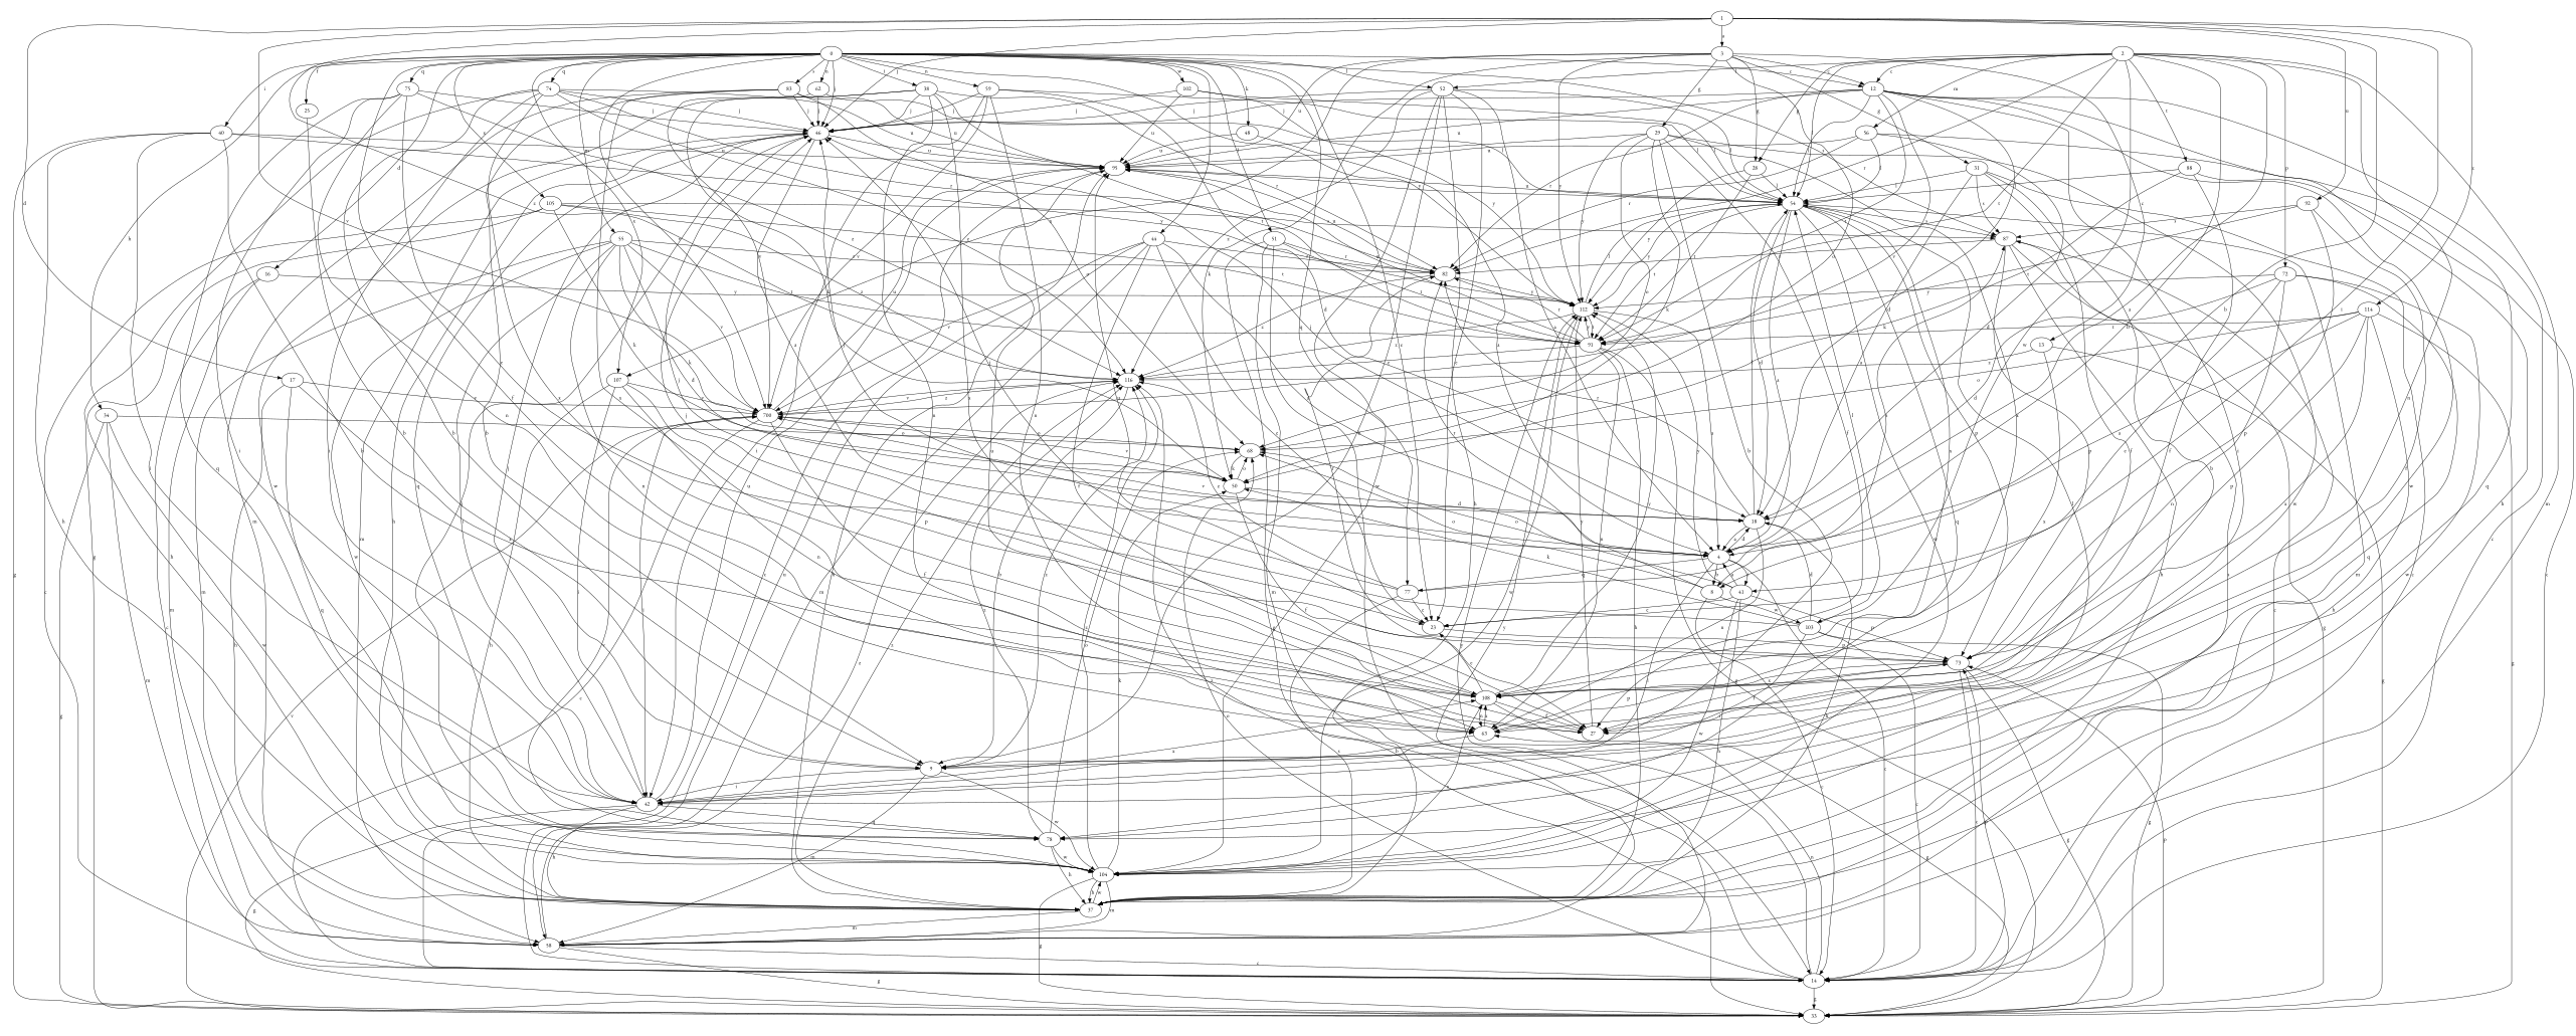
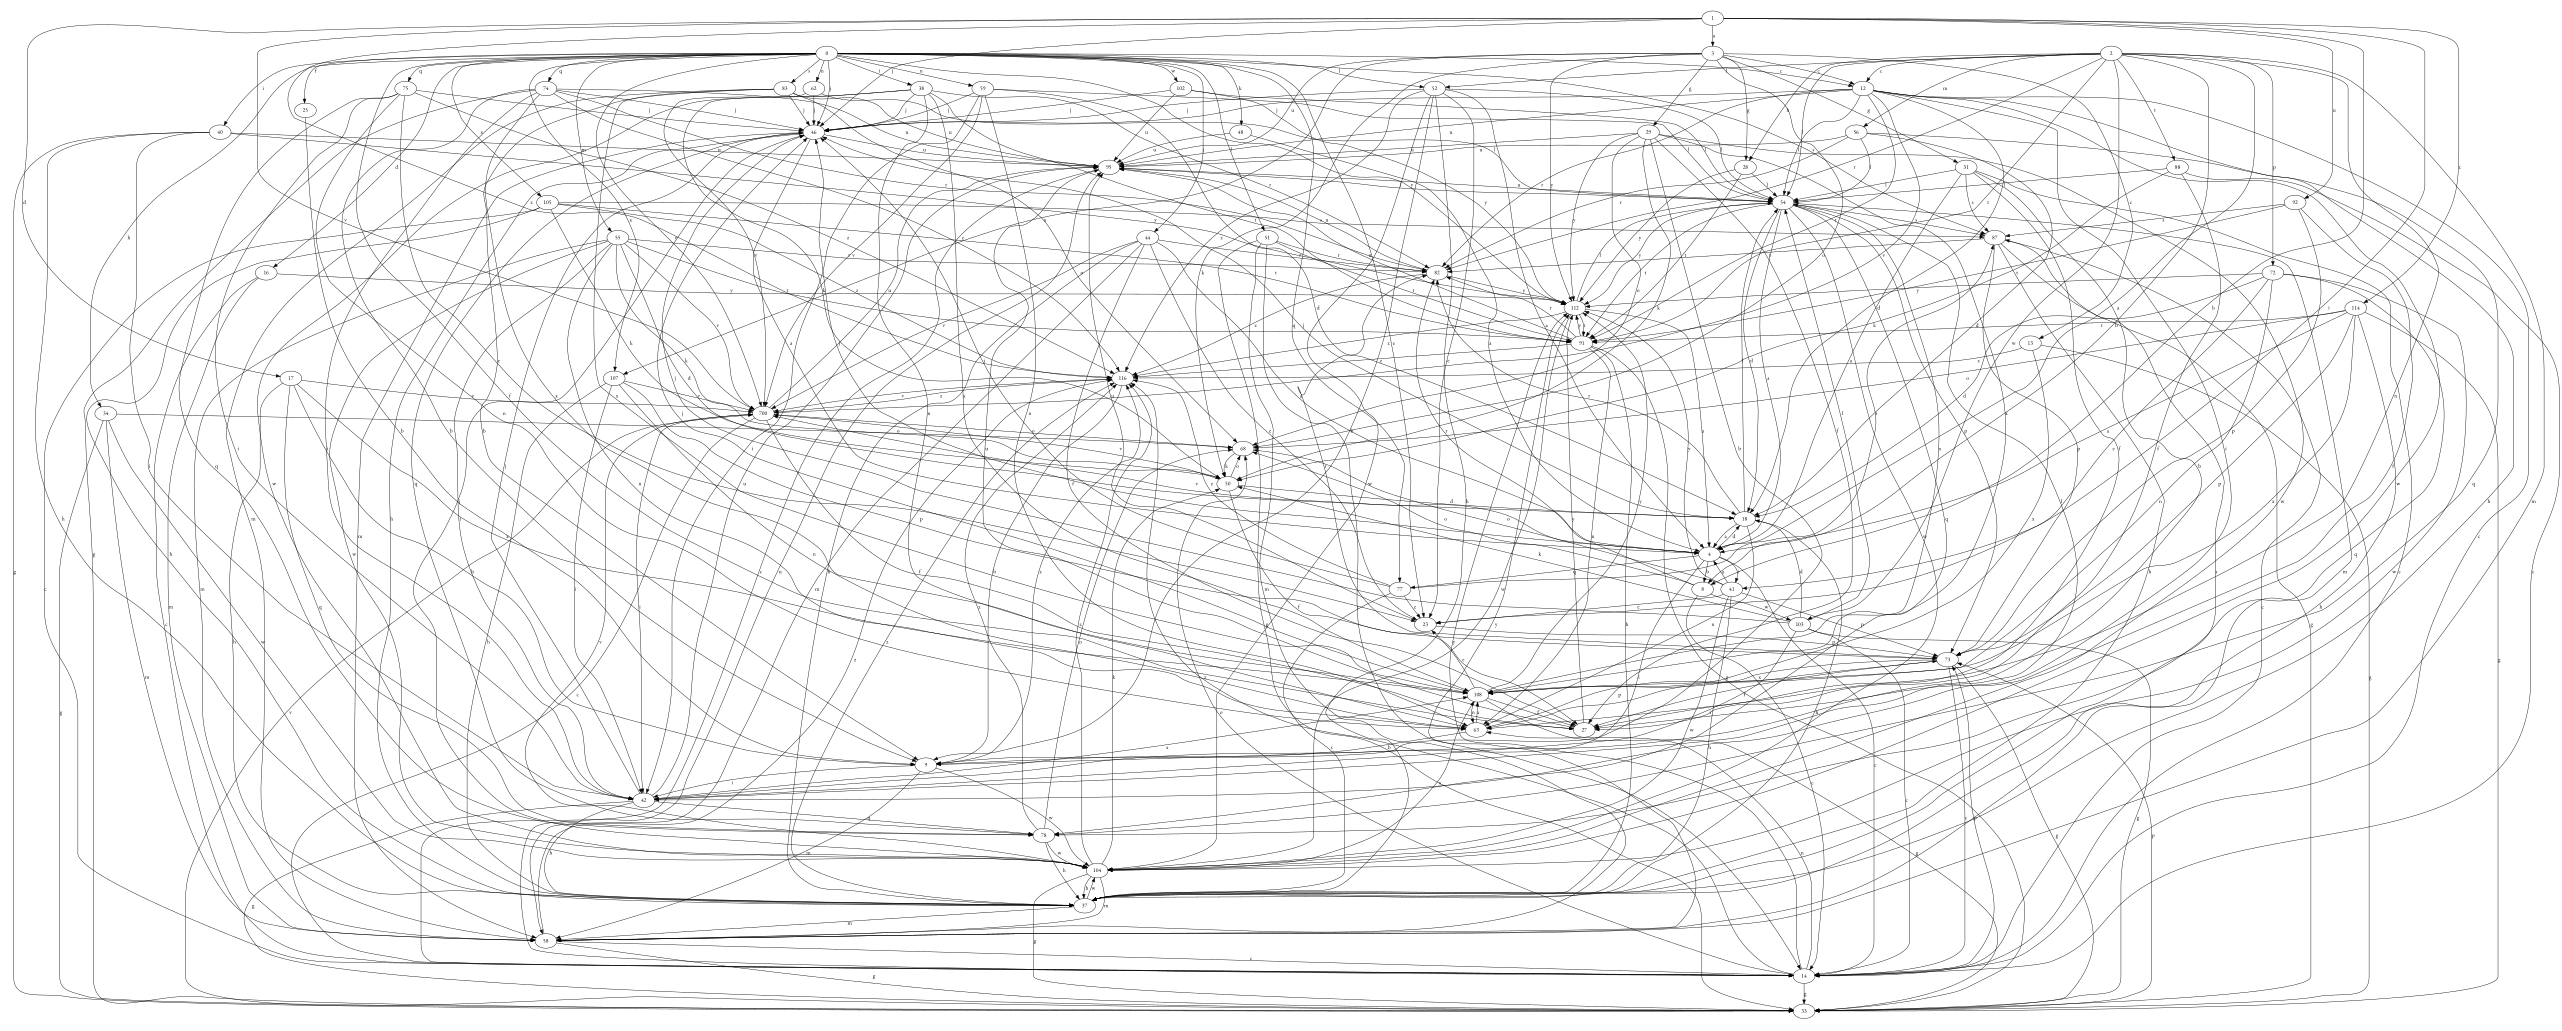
  strict digraph {
    fontname="EB Garamond"
    node [fontname="EB Garamond"]
    edge [fontname="EB Garamond"]
    0
    12
    16
    23
    25
    27
    34
    38
    40
    44
    46
    48
    51
    52
    55
    59
    62
    74
    75
    77
    83
    87
    n23 [label=700]
    102
    105
    107
    112
    54
    82
    91
    95
    14
    18
    42
    104
    37
    58
    73
    9
    68
    33
    63
    50
    108
    4
    78
    116
    1
    3
    8
    17
    41
    92
    114
    28
    13
    29
    31
    103
    2
    56
    72
    88
    0 -> 12 [label=c]
    0 -> 16 [label=d]
    0 -> 23 [label=e]
    0 -> 25 [label=f]
    0 -> 27 [label=f]
    0 -> 34 [label=h]
    0 -> 38 [label=i]
    0 -> 40 [label=i]
    0 -> 44 [label=j]
    0 -> 46 [label=j]
    0 -> 48 [label=k]
    0 -> 51 [label=l]
    0 -> 52 [label=l]
    0 -> 55 [label=m]
    0 -> 59 [label=n]
    0 -> 62 [label=n]
    0 -> 74 [label=q]
    0 -> 75 [label=q]
    0 -> 77 [label=q]
    0 -> 83 [label=s]
    0 -> 87 [label=s]
    0 -> n23 [label=v]
    0 -> 102 [label=w]
    0 -> 105 [label=x]
    0 -> 107 [label=x]
    0 -> 112 [label=y]
    12 -> 46 [label=j]
    12 -> n23 [label=v]
    12 -> 54 [label=l]
    12 -> 82 [label=r]
    12 -> 91 [label=t]
    12 -> 95 [label=u]
    12 -> 14 [label=c]
    12 -> 18 [label=d]
    12 -> 42 [label=i]
    12 -> 104 [label=w]
    12 -> 37 [label=h]
    16 -> 112 [label=y]
    16 -> 14 [label=c]
    16 -> 58 [label=m]
    23 -> 95 [label=u]
    23 -> 73 [label=p]
    25 -> 9 [label=b]
    27 -> 112 [label=y]
    27 -> 95 [label=u]
    34 -> 104 [label=w]
    34 -> 58 [label=m]
    34 -> 68 [label=o]
    34 -> 33 [label=g]
    38 -> 46 [label=j]
    38 -> 82 [label=r]
    38 -> 91 [label=t]
    38 -> 104 [label=w]
    38 -> 63 [label=n]
    38 -> 50 [label=k]
    38 -> 108 [label=x]
    40 -> 112 [label=y]
    40 -> 95 [label=u]
    40 -> 42 [label=i]
    40 -> 37 [label=h]
-   40 -> 9 [label=b]
+   17 -> 9 [label=b]
    40 -> 33 [label=g]
    44 -> 23 [label=e]
    44 -> 27 [label=f]
    44 -> n23 [label=v]
    44 -> 82 [label=r]
    44 -> 37 [label=h]
    44 -> 58 [label=m]
    44 -> 4 [label=a]
    46 -> 95 [label=u]
    46 -> 37 [label=h]
    46 -> 58 [label=m]
    46 -> 4 [label=a]
    46 -> 78 [label=q]
    48 -> 95 [label=u]
    48 -> 4 [label=a]
    51 -> 82 [label=r]
    51 -> 91 [label=t]
    51 -> 14 [label=c]
    51 -> 58 [label=m]
    51 -> 33 [label=g]
    52 -> 23 [label=e]
    52 -> 46 [label=j]
    52 -> 54 [label=l]
    52 -> 104 [label=w]
    52 -> 37 [label=h]
    52 -> 9 [label=b]
    52 -> 4 [label=a]
    52 -> 116 [label=z]
    55 -> n23 [label=v]
    55 -> 82 [label=r]
    55 -> 91 [label=t]
    55 -> 18 [label=d]
    55 -> 42 [label=i]
    55 -> 104 [label=w]
    55 -> 58 [label=m]
    55 -> 63 [label=n]
    55 -> 50 [label=k]
    59 -> 46 [label=j]
    59 -> n23 [label=v]
    59 -> 54 [label=l]
    59 -> 18 [label=d]
    59 -> 42 [label=i]
    59 -> 63 [label=n]
    62 -> 46 [label=j]
    62 -> n23 [label=v]
    62 -> 54 [label=l]
    74 -> 46 [label=j]
    74 -> 82 [label=r]
    74 -> 95 [label=u]
    74 -> 42 [label=i]
    74 -> 9 [label=b]
    74 -> 33 [label=g]
    74 -> 108 [label=x]
    74 -> 116 [label=z]
    75 -> 23 [label=e]
    75 -> 46 [label=j]
    75 -> 42 [label=i]
    75 -> 63 [label=n]
    75 -> 78 [label=q]
    75 -> 116 [label=z]
    77 -> 23 [label=e]
    77 -> 46 [label=j]
    77 -> 87 [label=s]
    77 -> 37 [label=s]
    77 -> 116 [label=z]
    83 -> 46 [label=j]
    83 -> 95 [label=u]
    83 -> 58 [label=m]
    83 -> 9 [label=b]
    83 -> 68 [label=o]
    83 -> 108 [label=x]
    87 -> 82 [label=r]
    87 -> 14 [label=c]
    87 -> 37 [label=h]
    87 -> 73 [label=p]
    87 -> 33 [label=g]
    n23 -> 27 [label=f]
    n23 -> 95 [label=u]
    n23 -> 14 [label=c]
    n23 -> 42 [label=i]
    n23 -> 68 [label=o]
    n23 -> 116 [label=z]
    102 -> 46 [label=j]
    102 -> 112 [label=y]
    102 -> 54 [label=l]
    102 -> 95 [label=u]
    105 -> 87 [label=s]
    105 -> 91 [label=t]
    105 -> 14 [label=c]
    105 -> 37 [label=h]
    105 -> 50 [label=k]
    105 -> 116 [label=z]
    107 -> n23 [label=v]
    107 -> 42 [label=i]
    107 -> 37 [label=h]
    107 -> 73 [label=p]
    107 -> 63 [label=n]
    112 -> 54 [label=l]
    112 -> 91 [label=t]
    112 -> 104 [label=w]
    112 -> 4 [label=a]
    112 -> 116 [label=z]
    54 -> 87 [label=s]
    54 -> 112 [label=y]
    54 -> 91 [label=t]
    54 -> 95 [label=u]
    54 -> 18 [label=d]
    54 -> 104 [label=w]
    54 -> 58 [label=m]
    54 -> 73 [label=p]
    54 -> 108 [label=x]
    54 -> 4 [label=a]
    54 -> 78 [label=q]
    82 -> 112 [label=y]
    82 -> 95 [label=u]
    82 -> 116 [label=z]
    91 -> 112 [label=y]
    91 -> 82 [label=r]
    91 -> 95 [label=u]
    91 -> 37 [label=h]
    91 -> 33 [label=g]
    91 -> 63 [label=n]
    91 -> 116 [label=z]
    95 -> 54 [label=l]
    95 -> 14 [label=c]
    14 -> 112 [label=y]
    14 -> 95 [label=u]
    14 -> 73 [label=p]
    14 -> 68 [label=o]
    14 -> 33 [label=g]
    14 -> 63 [label=n]
    14 -> 116 [label=z]
    18 -> 46 [label=j]
    18 -> 54 [label=l]
    18 -> 82 [label=r]
    18 -> 37 [label=h]
    18 -> 63 [label=n]
    18 -> 4 [label=a]
    42 -> 46 [label=j]
    42 -> 54 [label=l]
    42 -> 95 [label=u]
    42 -> 37 [label=h]
    42 -> 33 [label=g]
    42 -> 108 [label=x]
    42 -> 78 [label=q]
    104 -> 46 [label=j]
    104 -> n23 [label=v]
    104 -> 37 [label=h]
    104 -> 58 [label=m]
    104 -> 33 [label=g]
    104 -> 50 [label=k]
    104 -> 108 [label=x]
    104 -> 116 [label=z]
    37 -> 87 [label=s]
    37 -> 104 [label=w]
    37 -> 58 [label=m]
    37 -> 116 [label=z]
    58 -> 112 [label=y]
    58 -> 14 [label=c]
    58 -> 33 [label=g]
    58 -> 116 [label=z]
    73 -> 27 [label=f]
    73 -> 82 [label=r]
    73 -> 14 [label=c]
    73 -> 33 [label=g]
    73 -> 108 [label=x]
    9 -> 42 [label=i]
    9 -> 104 [label=w]
    9 -> 58 [label=m]
    9 -> 116 [label=z]
    68 -> 50 [label=k]
    33 -> n23 [label=v]
    33 -> 73 [label=p]
    63 -> 73 [label=p]
    63 -> 9 [label=b]
    63 -> 108 [label=x]
    50 -> 27 [label=f]
    50 -> n23 [label=v]
    50 -> 18 [label=d]
    50 -> 68 [label=o]
    108 -> 23 [label=e]
    108 -> 27 [label=f]
    108 -> 46 [label=j]
    108 -> 112 [label=y]
    108 -> 33 [label=g]
    108 -> 63 [label=n]
    4 -> 46 [label=j]
    4 -> 77 [label=q]
    4 -> n23 [label=v]
    4 -> 14 [label=c]
    4 -> 18 [label=d]
    4 -> 42 [label=i]
    4 -> 8 [label=b]
    4 -> 41 [label=i]
    78 -> 104 [label=w]
    78 -> 37 [label=h]
    78 -> 68 [label=o]
    78 -> 116 [label=z]
    116 -> n23 [label=v]
    116 -> 9 [label=b]
    1 -> 46 [label=j]
    1 -> n23 [label=v]
    1 -> 116 [label=z]
    1 -> 3 [label=a]
    1 -> 8 [label=b]
    1 -> 17 [label=d]
    1 -> 41 [label=i]
    1 -> 92 [label=u]
    1 -> 114 [label=z]
    3 -> 12 [label=c]
    3 -> 107 [label=x]
    3 -> 112 [label=y]
    3 -> 95 [label=u]
    3 -> 68 [label=o]
    3 -> 50 [label=k]
    3 -> 28 [label=g]
    3 -> 13 [label=c]
    3 -> 29 [label=g]
    3 -> 31 [label=g]
    8 -> 82 [label=r]
    8 -> 14 [label=c]
    8 -> 68 [label=o]
    8 -> 103 [label=w]
    17 -> n23 [label=v]
    17 -> 37 [label=h]
    17 -> 108 [label=x]
    17 -> 78 [label=q]
    41 -> 23 [label=e]
    41 -> 112 [label=y]
    41 -> 104 [label=w]
    41 -> 37 [label=h]
    41 -> 73 [label=p]
    41 -> 68 [label=o]
    41 -> 4 [label=a]
    92 -> 27 [label=f]
    92 -> 87 [label=s]
    92 -> 91 [label=t]
    92 -> 73 [label=p]
    114 -> 91 [label=t]
    114 -> 37 [label=h]
    114 -> 73 [label=p]
    114 -> 68 [label=o]
    114 -> 33 [label=g]
    114 -> 108 [label=x]
    114 -> 4 [label=a]
    28 -> 112 [label=y]
    28 -> 54 [label=l]
    28 -> 91 [label=t]
    13 -> 33 [label=g]
    13 -> 108 [label=x]
    13 -> 116 [label=z]
    29 -> 27 [label=f]
    29 -> 112 [label=y]
    29 -> 95 [label=u]
    29 -> 104 [label=w]
    29 -> 9 [label=b]
    29 -> 68 [label=o]
    29 -> 50 [label=k]
    29 -> 108 [label=x]
    31 -> 27 [label=f]
    31 -> 87 [label=s]
    31 -> 54 [label=l]
    31 -> 14 [label=c]
    31 -> 9 [label=b]
    31 -> 4 [label=a]
    103 -> 46 [label=j]
    103 -> 54 [label=l]
    103 -> 14 [label=c]
    103 -> 18 [label=d]
    103 -> 42 [label=i]
    103 -> 33 [label=g]
    103 -> 50 [label=k]
    2 -> 12 [label=c]
    2 -> 52 [label=l]
    2 -> 54 [label=l]
    2 -> 82 [label=r]
    2 -> 91 [label=t]
    2 -> 58 [label=m]
    2 -> 63 [label=n]
    2 -> 4 [label=a]
    2 -> 8 [label=b]
-   2 -> 28 [label=g]
+   2 -> 28 [label=h]
    2 -> 103 [label=w]
    2 -> 56 [label=m]
    2 -> 72 [label=p]
    2 -> 88 [label=t]
    56 -> 54 [label=l]
    56 -> 82 [label=r]
    56 -> 95 [label=u]
    56 -> 18 [label=d]
    56 -> 78 [label=q]
    72 -> 23 [label=e]
    72 -> 112 [label=y]
    72 -> 18 [label=d]
    72 -> 104 [label=w]
    72 -> 63 [label=n]
    72 -> 78 [label=q]
    88 -> 27 [label=f]
    88 -> 54 [label=l]
    88 -> 14 [label=c]
    88 -> 50 [label=k]
  }
